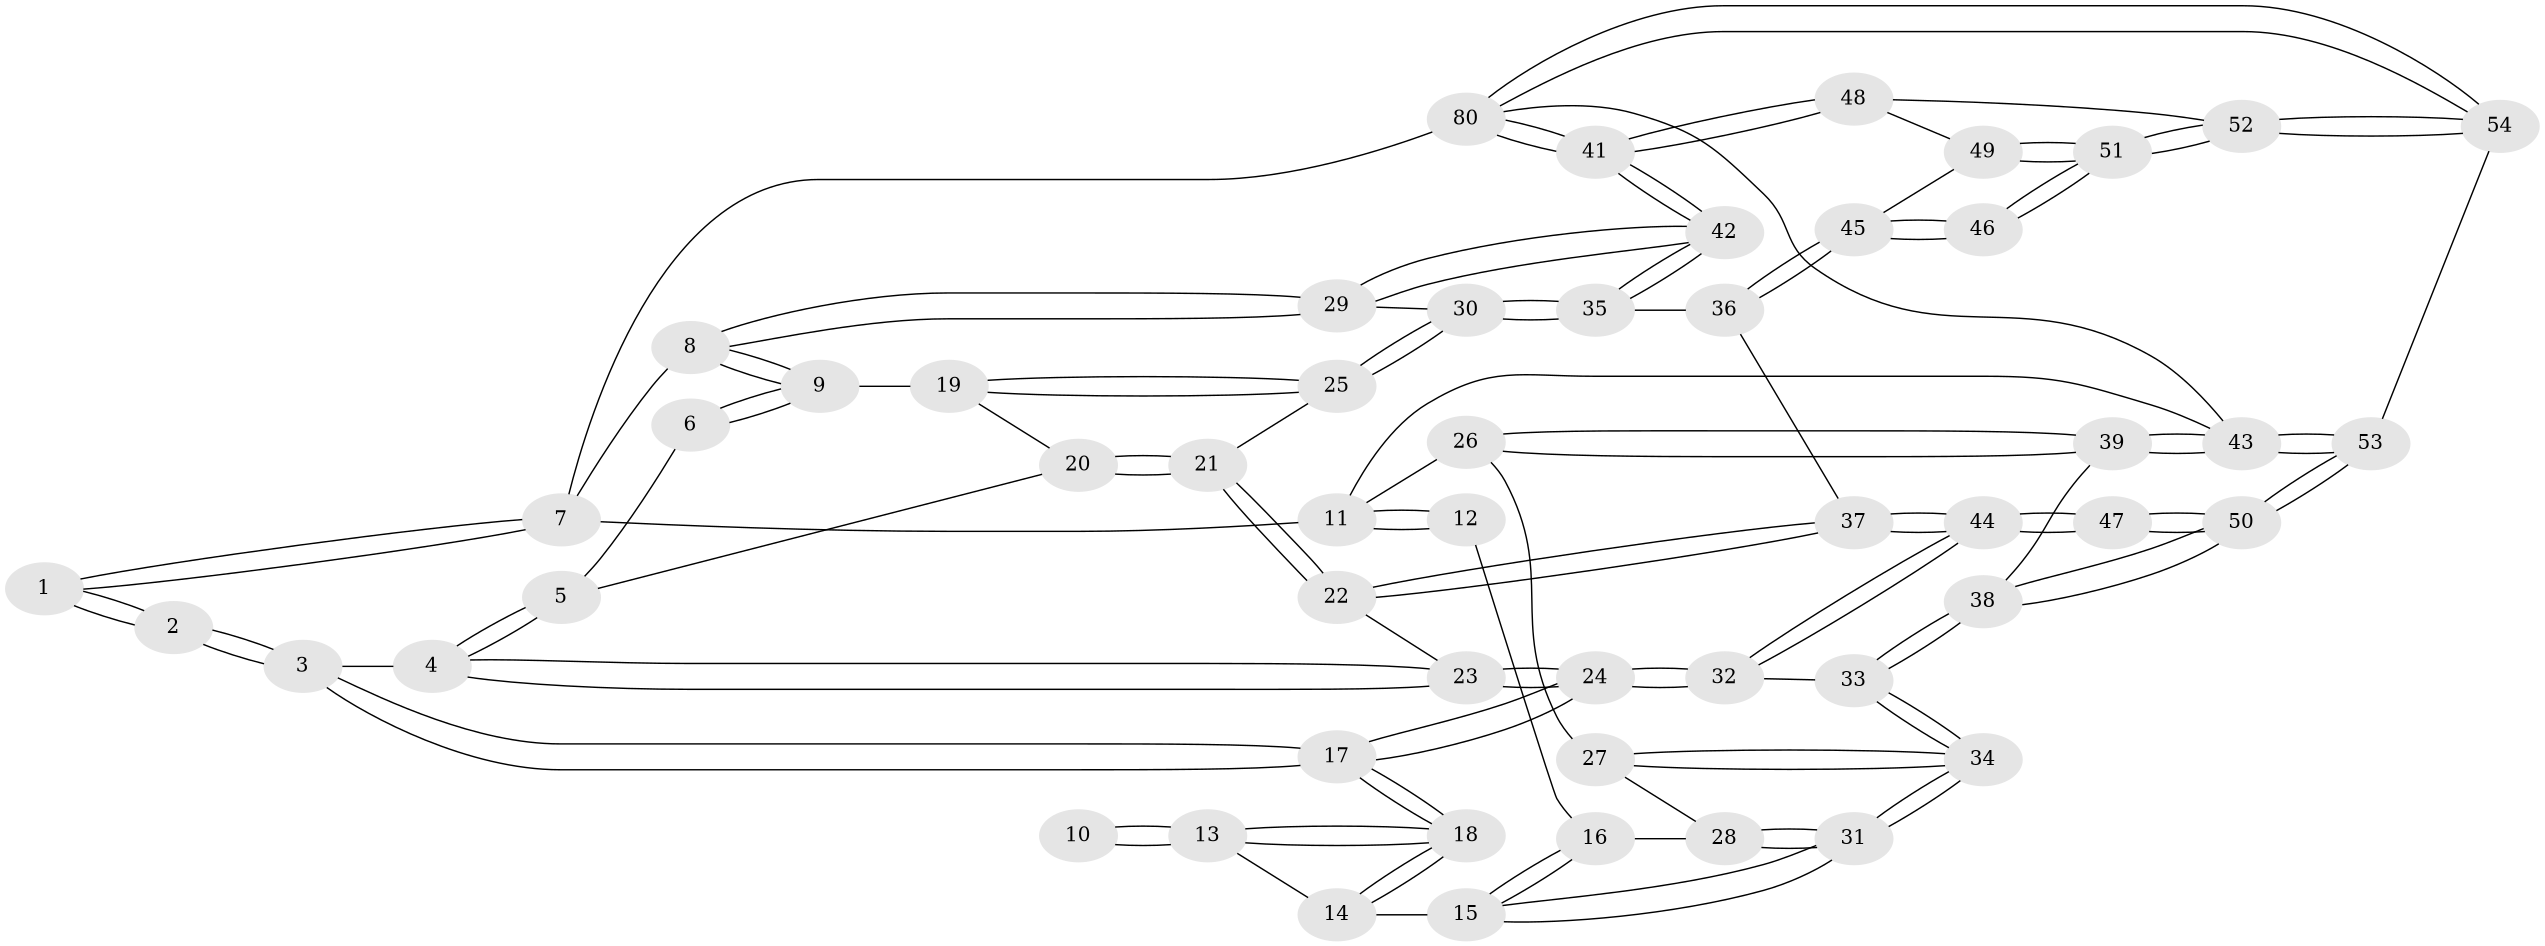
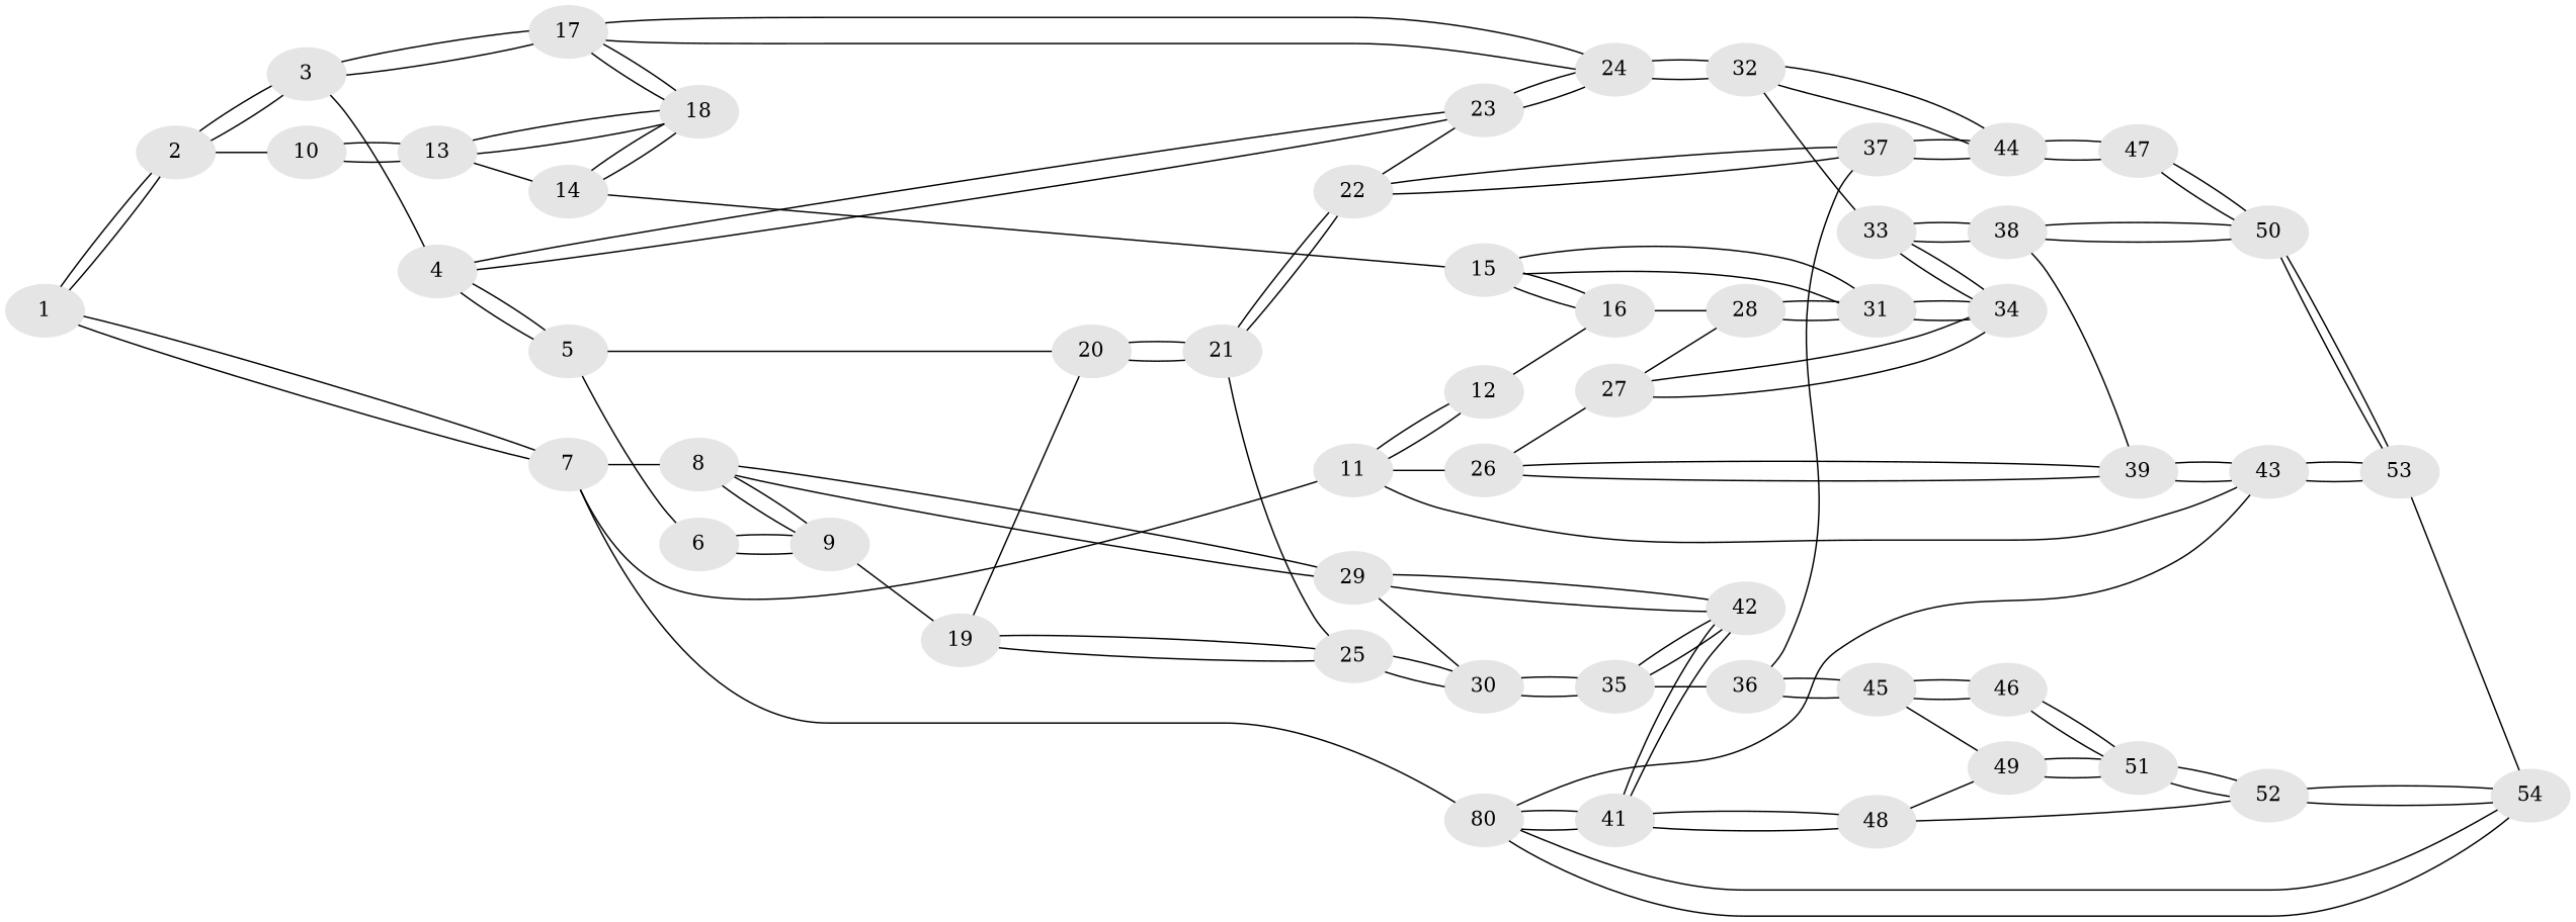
  graph {
    rankdir=LR
    node [color=gray90 style=filled]
    1
    2
    7
    3
    10
    8
    11
    n8 [label=80]
    4
    17
    13
    5
    23
    18
    24
    6
    20
    9
    21
    19
    29
    12
    26
    43
    41
    54
    30
    42
    25
    14
    16
    27
    39
    53
    28
    15
    31
    34
    32
    22
    37
    44
    33
    35
    36
    38
    47
    50
    45
    46
    49
    48
    52
    51
    1 -- 2
    1 -- 2
    1 -- 7
    1 -- 7
    2 -- 3
    2 -- 3
+   2 -- 10
    7 -- 8
    7 -- 11
    7 -- n8
    3 -- 4
    3 -- 17
    3 -- 17
    10 -- 13
    10 -- 13
    8 -- 9
    8 -- 9
    8 -- 29
    8 -- 29
    11 -- 12
    11 -- 12
    11 -- 26
    11 -- 43
    n8 -- 43
    n8 -- 41
    n8 -- 41
    n8 -- 54
    n8 -- 54
    4 -- 5
    4 -- 5
    4 -- 23
    4 -- 23
    17 -- 18
    17 -- 18
    17 -- 24
    17 -- 24
    13 -- 18
    13 -- 18
    13 -- 14
    5 -- 6
    5 -- 20
    23 -- 24
    23 -- 24
    24 -- 32
    24 -- 32
    6 -- 9
    6 -- 9
    20 -- 21
    20 -- 21
    9 -- 19
    21 -- 25
    21 -- 22
    21 -- 22
    19 -- 20
    19 -- 25
    19 -- 25
    29 -- 30
    29 -- 42
    29 -- 42
    12 -- 16
    26 -- 27
    26 -- 39
    26 -- 39
    43 -- 53
    43 -- 53
    41 -- 42
    41 -- 42
    41 -- 48
    41 -- 48
    30 -- 35
    30 -- 35
    25 -- 30
    25 -- 30
    14 -- 18
    14 -- 18
    14 -- 15
    16 -- 28
    27 -- 28
    27 -- 34
    27 -- 34
    39 -- 43
    39 -- 43
    53 -- 54
    28 -- 31
    28 -- 31
    15 -- 16
    15 -- 16
    15 -- 31
    15 -- 31
    31 -- 34
    31 -- 34
    32 -- 44
    32 -- 44
    32 -- 33
    22 -- 23
    22 -- 37
    22 -- 37
    37 -- 44
    37 -- 44
    44 -- 47
    44 -- 47
    33 -- 34
    33 -- 34
    33 -- 38
    33 -- 38
    35 -- 42
    35 -- 42
    35 -- 36
    36 -- 37
    36 -- 45
    36 -- 45
    38 -- 39
    38 -- 50
    38 -- 50
    47 -- 50
    47 -- 50
    50 -- 53
    50 -- 53
    45 -- 46
    45 -- 46
    45 -- 49
    46 -- 51
    46 -- 51
    49 -- 51
    49 -- 51
    48 -- 49
    48 -- 52
    52 -- 54
    52 -- 54
    51 -- 52
    51 -- 52
  }
